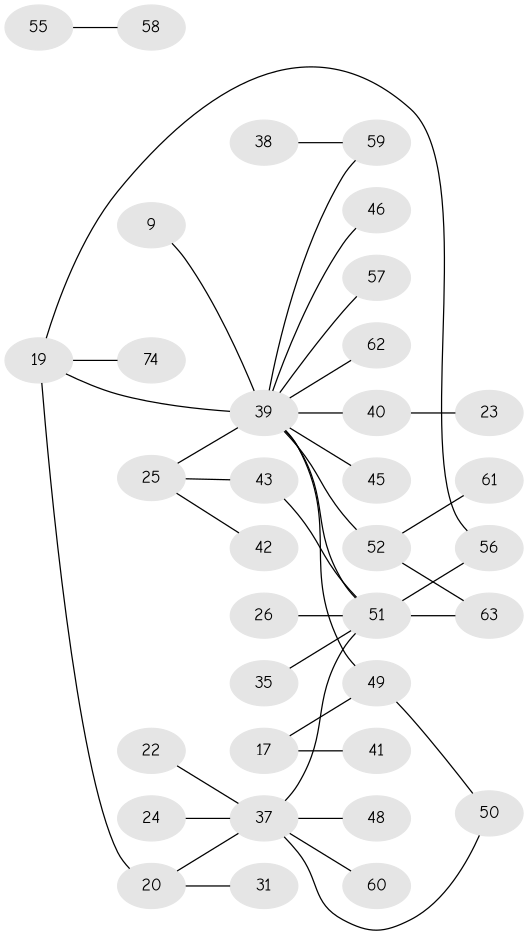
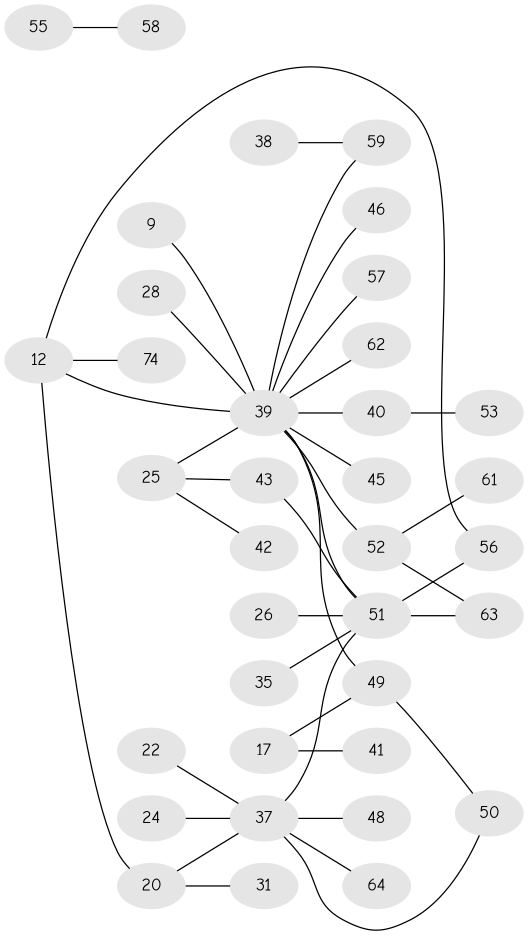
  graph {
    fontname="Comic Neue"
    rankdir=LR
    node [color=gray90 fontname="Comic Neue" style=filled]
    edge [fontname="Comic Neue"]
    39 [super="+8+3"]
    59 [super="+15"]
    51 [super="+12+20+11+36"]
    40
    45
    46
    49
    52 [super="+41"]
    57
    62
    9
    n12 [label=41]
    17
-   19 [super="+5"]
+   19 [super="+5" label=12]
    n15 [label=20]
    n16 [label=74]
    56 [super="+21+44"]
    37 [super="+6+10+32"]
    31
    48
    50
-   60
+   60 [label=64]
    22
    24
    25
    42
    43 [super="+29"]
    63 [super="+34"]
    26
+   28
    38
    35
-   53 [label=23]
+   53
    61
    55
    58
    39 -- 59 [weight=2]
    39 -- 51 [weight=4]
    39 -- 40
    39 -- 45
    39 -- 46
    39 -- 49
    39 -- 52
    39 -- 57
    39 -- 62
    51 -- 56
    51 -- 63
    40 -- 53
    49 -- 50
    52 -- 63
    52 -- 61
    9 -- 39
    17 -- 49
    17 -- n12
    19 -- 39
    19 -- n15
    19 -- n16
    19 -- 56 [weight=2]
    n15 -- 37
    n15 -- 31
    37 -- 51 [weight=2]
    37 -- 48
    37 -- 50
    37 -- 60
    22 -- 37
    24 -- 37
    25 -- 39 [weight=2]
    25 -- 42
    25 -- 43
    43 -- 51
    26 -- 51
+   28 -- 39
    38 -- 59
    35 -- 51
    55 -- 58
  }
